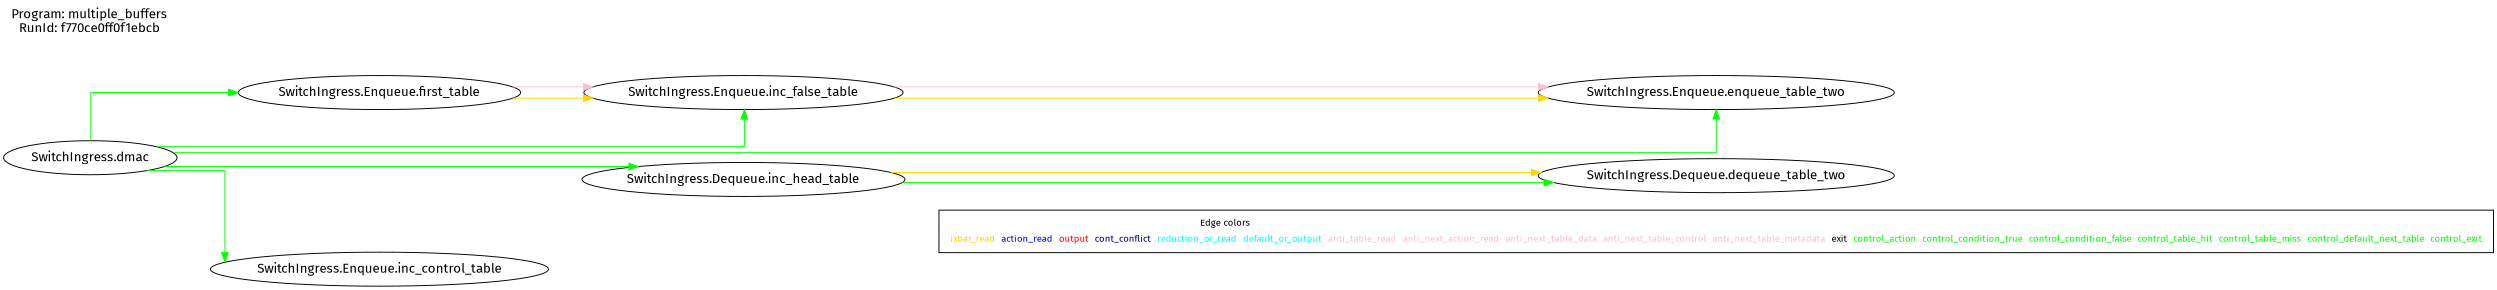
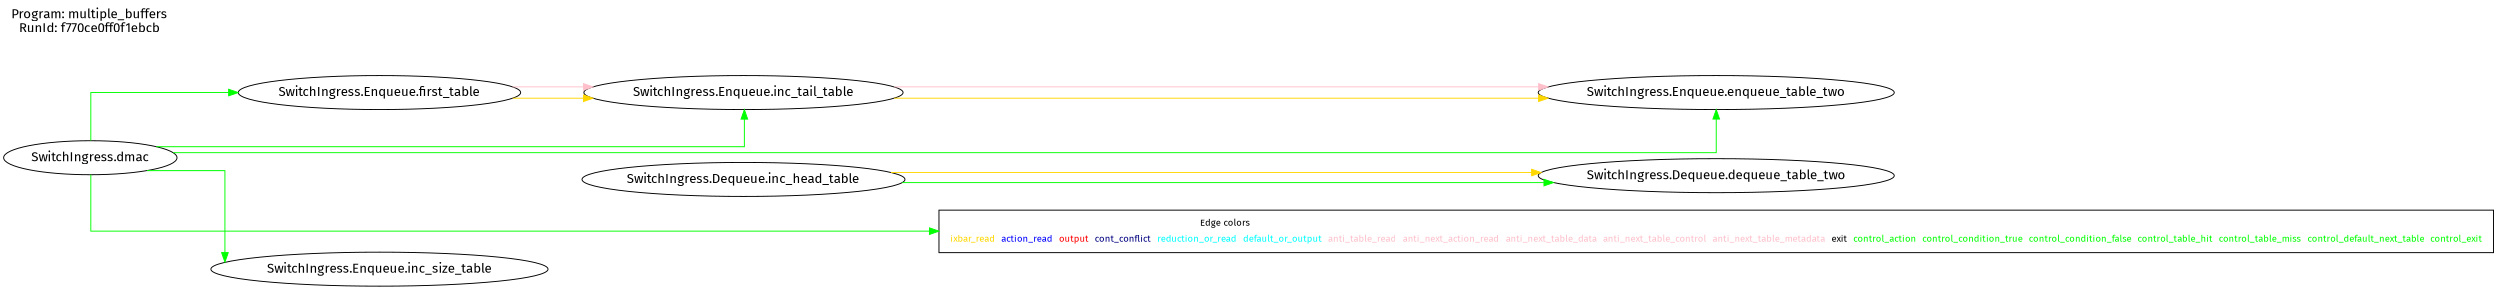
  digraph {
    fontname="Fira Sans"
    label="Program: multiple_buffers\nRunId: f770ce0ff0f1ebcb\n"
    labeljust=l
    labelloc=t
    rankdir=LR
    splines=ortho
    node [fontname="Fira Sans"]
    edge [color=green fontname="Fira Sans"]
-   "SwitchIngress.Enqueue.inc_tail_table" [label="SwitchIngress.Enqueue.inc_false_table"]
+   "SwitchIngress.Enqueue.inc_tail_table"
    "SwitchIngress.Dequeue.inc_head_table"
    "SwitchIngress.Enqueue.enqueue_table_two"
    "SwitchIngress.Dequeue.dequeue_table_two"
    n5 [fontsize=10 label=<<table border="0" cellborder="0"><tr><td colspan="8">Edge colors</td></tr><tr><td><font color="gold">ixbar_read</font></td><td><font color="blue">action_read</font></td><td><font color="red">output</font></td><td><font color="navy">cont_conflict</font></td><td><font color="cyan">reduction_or_read</font></td><td><font color="cyan">default_or_output</font></td><td><font color="pink">anti_table_read</font></td><td><font color="pink">anti_next_action_read</font></td><td><font color="pink">anti_next_table_data</font></td><td><font color="pink">anti_next_table_control</font></td><td><font color="pink">anti_next_table_metadata</font></td><td><font color="black">exit</font></td><td><font color="green">control_action</font></td><td><font color="green">control_condition_true</font></td><td><font color="green">control_condition_false</font></td><td><font color="green">control_table_hit</font></td><td><font color="green">control_table_miss</font></td><td><font color="green">control_default_next_table</font></td><td><font color="green">control_exit</font></td></tr></table>> shape=record]
    "SwitchIngress.dmac"
    "SwitchIngress.Enqueue.first_table"
-   "SwitchIngress.Enqueue.inc_size_table" [label="SwitchIngress.Enqueue.inc_control_table"]
+   "SwitchIngress.Enqueue.inc_size_table"
    subgraph sub_1 {
      rank=same
      "SwitchIngress.Enqueue.inc_tail_table"
      "SwitchIngress.Dequeue.inc_head_table"
    }
    subgraph sub_2 {
      rank=same
      "SwitchIngress.Enqueue.enqueue_table_two"
      "SwitchIngress.Dequeue.dequeue_table_two"
    }
    subgraph sub_3 {
      rank=max
      subgraph cluster_4 {
        rank=max
        n5
      }
    }
    "SwitchIngress.Enqueue.inc_tail_table" -> "SwitchIngress.Enqueue.enqueue_table_two" [color=gold]
    "SwitchIngress.Enqueue.inc_tail_table" -> "SwitchIngress.Enqueue.enqueue_table_two" [color=pink]
    "SwitchIngress.Dequeue.inc_head_table" -> "SwitchIngress.Dequeue.dequeue_table_two"
    "SwitchIngress.Dequeue.inc_head_table" -> "SwitchIngress.Dequeue.dequeue_table_two" [color=gold]
    "SwitchIngress.dmac" -> "SwitchIngress.Enqueue.inc_tail_table"
-   "SwitchIngress.dmac" -> "SwitchIngress.Dequeue.inc_head_table"
+   "SwitchIngress.dmac" -> n5
    "SwitchIngress.dmac" -> "SwitchIngress.Enqueue.enqueue_table_two"
    "SwitchIngress.dmac" -> "SwitchIngress.Enqueue.first_table"
    "SwitchIngress.dmac" -> "SwitchIngress.Enqueue.inc_size_table"
    "SwitchIngress.Enqueue.first_table" -> "SwitchIngress.Enqueue.inc_tail_table" [color=gold]
    "SwitchIngress.Enqueue.first_table" -> "SwitchIngress.Enqueue.inc_tail_table" [color=pink]
  }
